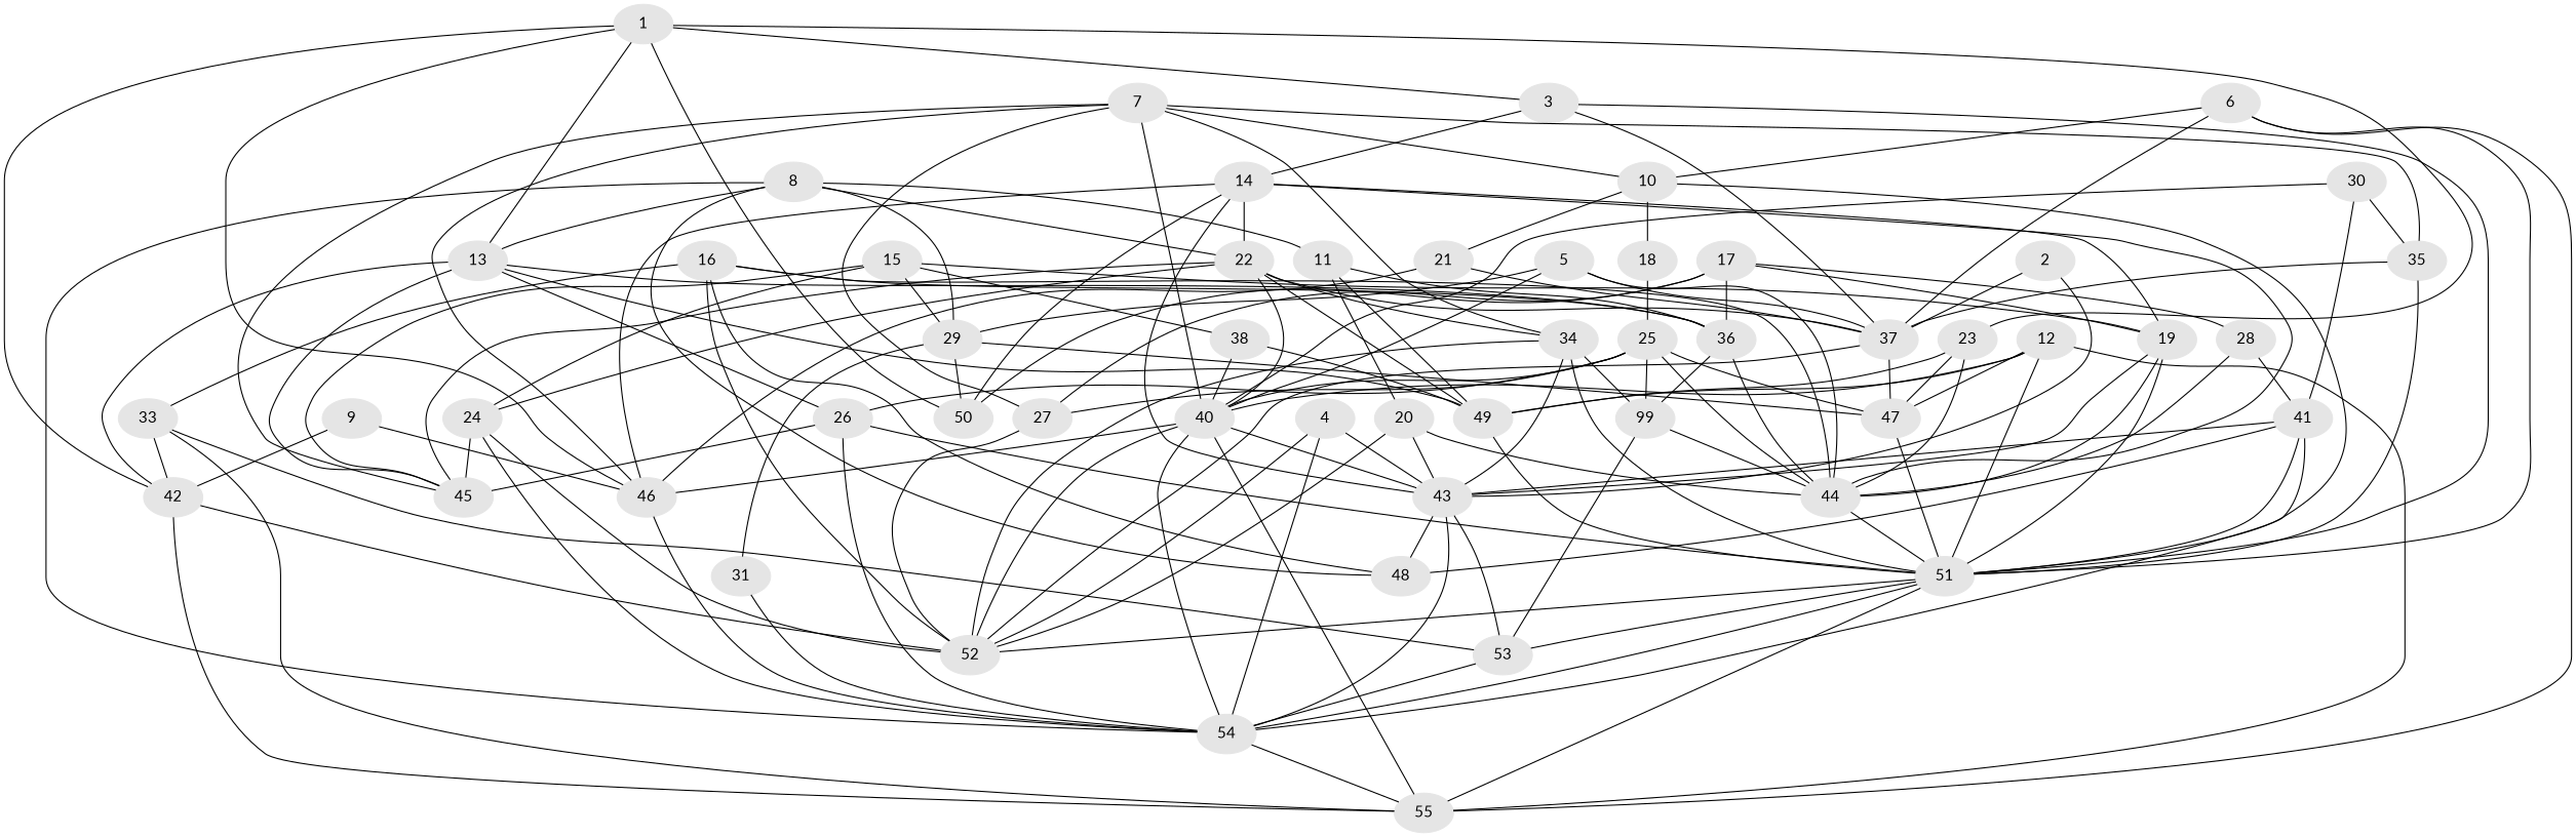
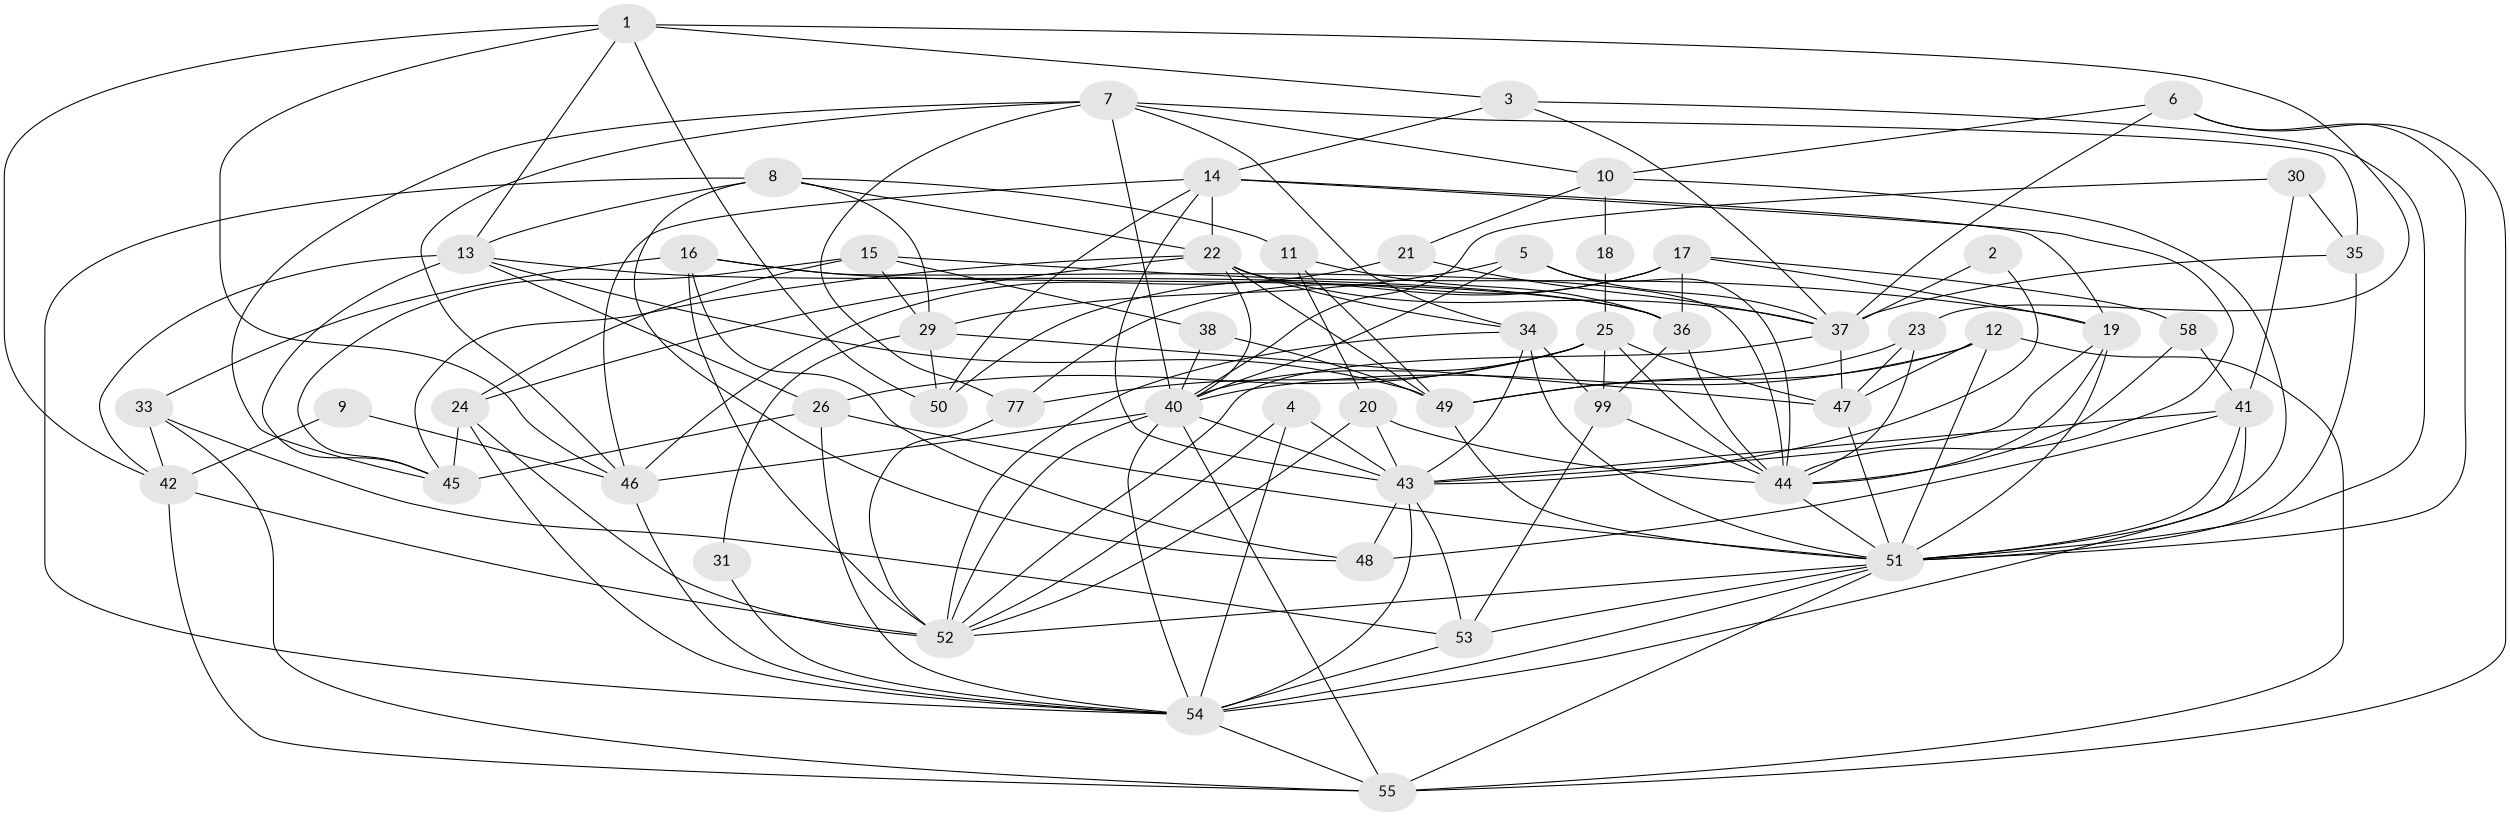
  graph {
    fontname=Lato
    node [color=gray90 fontname=Lato style=filled]
    edge [fontname=Lato weight=1.0]
    1
    3
    13
    23
    42
    46
    50
    37
    14
    51
    45
    36
    49
    26
    44
    47
    52
    55
    54
    2
    43
    48
    53
    22
    19
    4
    5
    29
    40
    31
    6
    10
    18
    21
    7
-   27
+   27 [label=77]
    34
    35
    n39 [label=99]
    8
    11
    20
    24
    9
    25
    12
    15
    38
    16
    33
    17
-   28
+   28 [label=58]
    41
    30
    1 -- 3
    1 -- 13
    1 -- 23
    1 -- 42
    1 -- 46
    1 -- 50
    3 -- 37
    3 -- 14
    3 -- 51
    13 -- 42
    13 -- 45
    13 -- 36
    13 -- 49
    13 -- 26
    23 -- 49
    23 -- 44
    23 -- 47
    42 -- 52
    42 -- 55
    46 -- 54
    37 -- 47
    37 -- 52
    14 -- 46
    14 -- 50
    14 -- 44
    14 -- 43
    14 -- 22
    14 -- 19
    51 -- 52
    51 -- 55
    51 -- 54
    51 -- 53
    36 -- 44
    36 -- n39
    49 -- 51
    26 -- 51
    26 -- 45
    26 -- 54
    44 -- 51
    47 -- 51
    54 -- 55
    2 -- 37
    2 -- 43
    43 -- 54
    43 -- 48
    43 -- 53
    53 -- 54
    22 -- 37
    22 -- 45
    22 -- 49
    22 -- 40
    22 -- 34
    22 -- 24
    19 -- 51
    19 -- 44
    19 -- 43
    4 -- 52
    4 -- 54
    4 -- 43
    5 -- 37
    5 -- 44
    5 -- 29
    5 -- 40 [weight=2.0]
    29 -- 50
    29 -- 47
    29 -- 31
    40 -- 46
    40 -- 52
    40 -- 55
    40 -- 54
    40 -- 43
    31 -- 54
    6 -- 37
    6 -- 51
    6 -- 55
    6 -- 10
    10 -- 51
    10 -- 18
    10 -- 21
    18 -- 25
    21 -- 46
    21 -- 37
    7 -- 46
    7 -- 45
    7 -- 40
    7 -- 10
    7 -- 27
    7 -- 34
    7 -- 35
    27 -- 52
    34 -- 51
    34 -- 52
    34 -- 43
    34 -- n39
    35 -- 37
    35 -- 51
    n39 -- 44
    n39 -- 53
    8 -- 13
    8 -- 54
    8 -- 48
    8 -- 22
    8 -- 29
    8 -- 11
    11 -- 36
    11 -- 49
    11 -- 20
    20 -- 44
    20 -- 52
    20 -- 43
    24 -- 45
    24 -- 52
    24 -- 54
    9 -- 42
    9 -- 46
    25 -- 26
    25 -- 44
    25 -- 47
    25 -- 40
    25 -- 27
    25 -- n39
    12 -- 51
    12 -- 49
    12 -- 47
    12 -- 55
    12 -- 40
    15 -- 45
    15 -- 19
    15 -- 29
    15 -- 24
    15 -- 38
    38 -- 49
    38 -- 40
    16 -- 36
    16 -- 44
    16 -- 52
    16 -- 48
    16 -- 33
    33 -- 42
    33 -- 55
    33 -- 53
    17 -- 50
    17 -- 36
    17 -- 19
    17 -- 27
    17 -- 28
    28 -- 44
    28 -- 41
    41 -- 51 [weight=3.0]
    41 -- 54
    41 -- 43
    41 -- 48
    30 -- 40
    30 -- 35
    30 -- 41
  }
